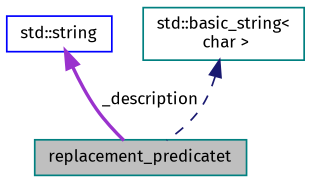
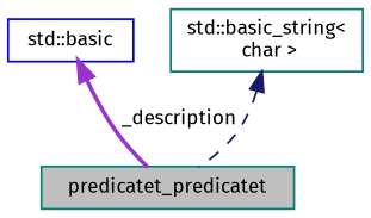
  digraph {
    fontname="Fira Sans"
    node [color=teal fontname="Fira Sans" fontsize=10 shape=record]
    edge [dir=back fontname="Fira Sans" fontsize=10 labelfontname=Helvetica labelfontsize=10]
-   n1 [fillcolor=grey75 fontcolor=black height=0.2 label=replacement_predicatet style=filled width=0.4]
-   n2 [color=blue height=0.2 label="std::string" width=0.4]
+   n1 [fillcolor=grey75 fontcolor=black height=0.2 label=predicatet_predicatet style=filled width=0.4]
+   n2 [color=blue height=0.2 label="std::basic" width=0.4]
    n3 [height=0.2 label="std::basic_string\<\l char \>" width=0.4]
    n2 -> n1 [color=darkorchid3 label=" _description" style=bold]
    n3 -> n1 [color=midnightblue style=dashed]
  }
